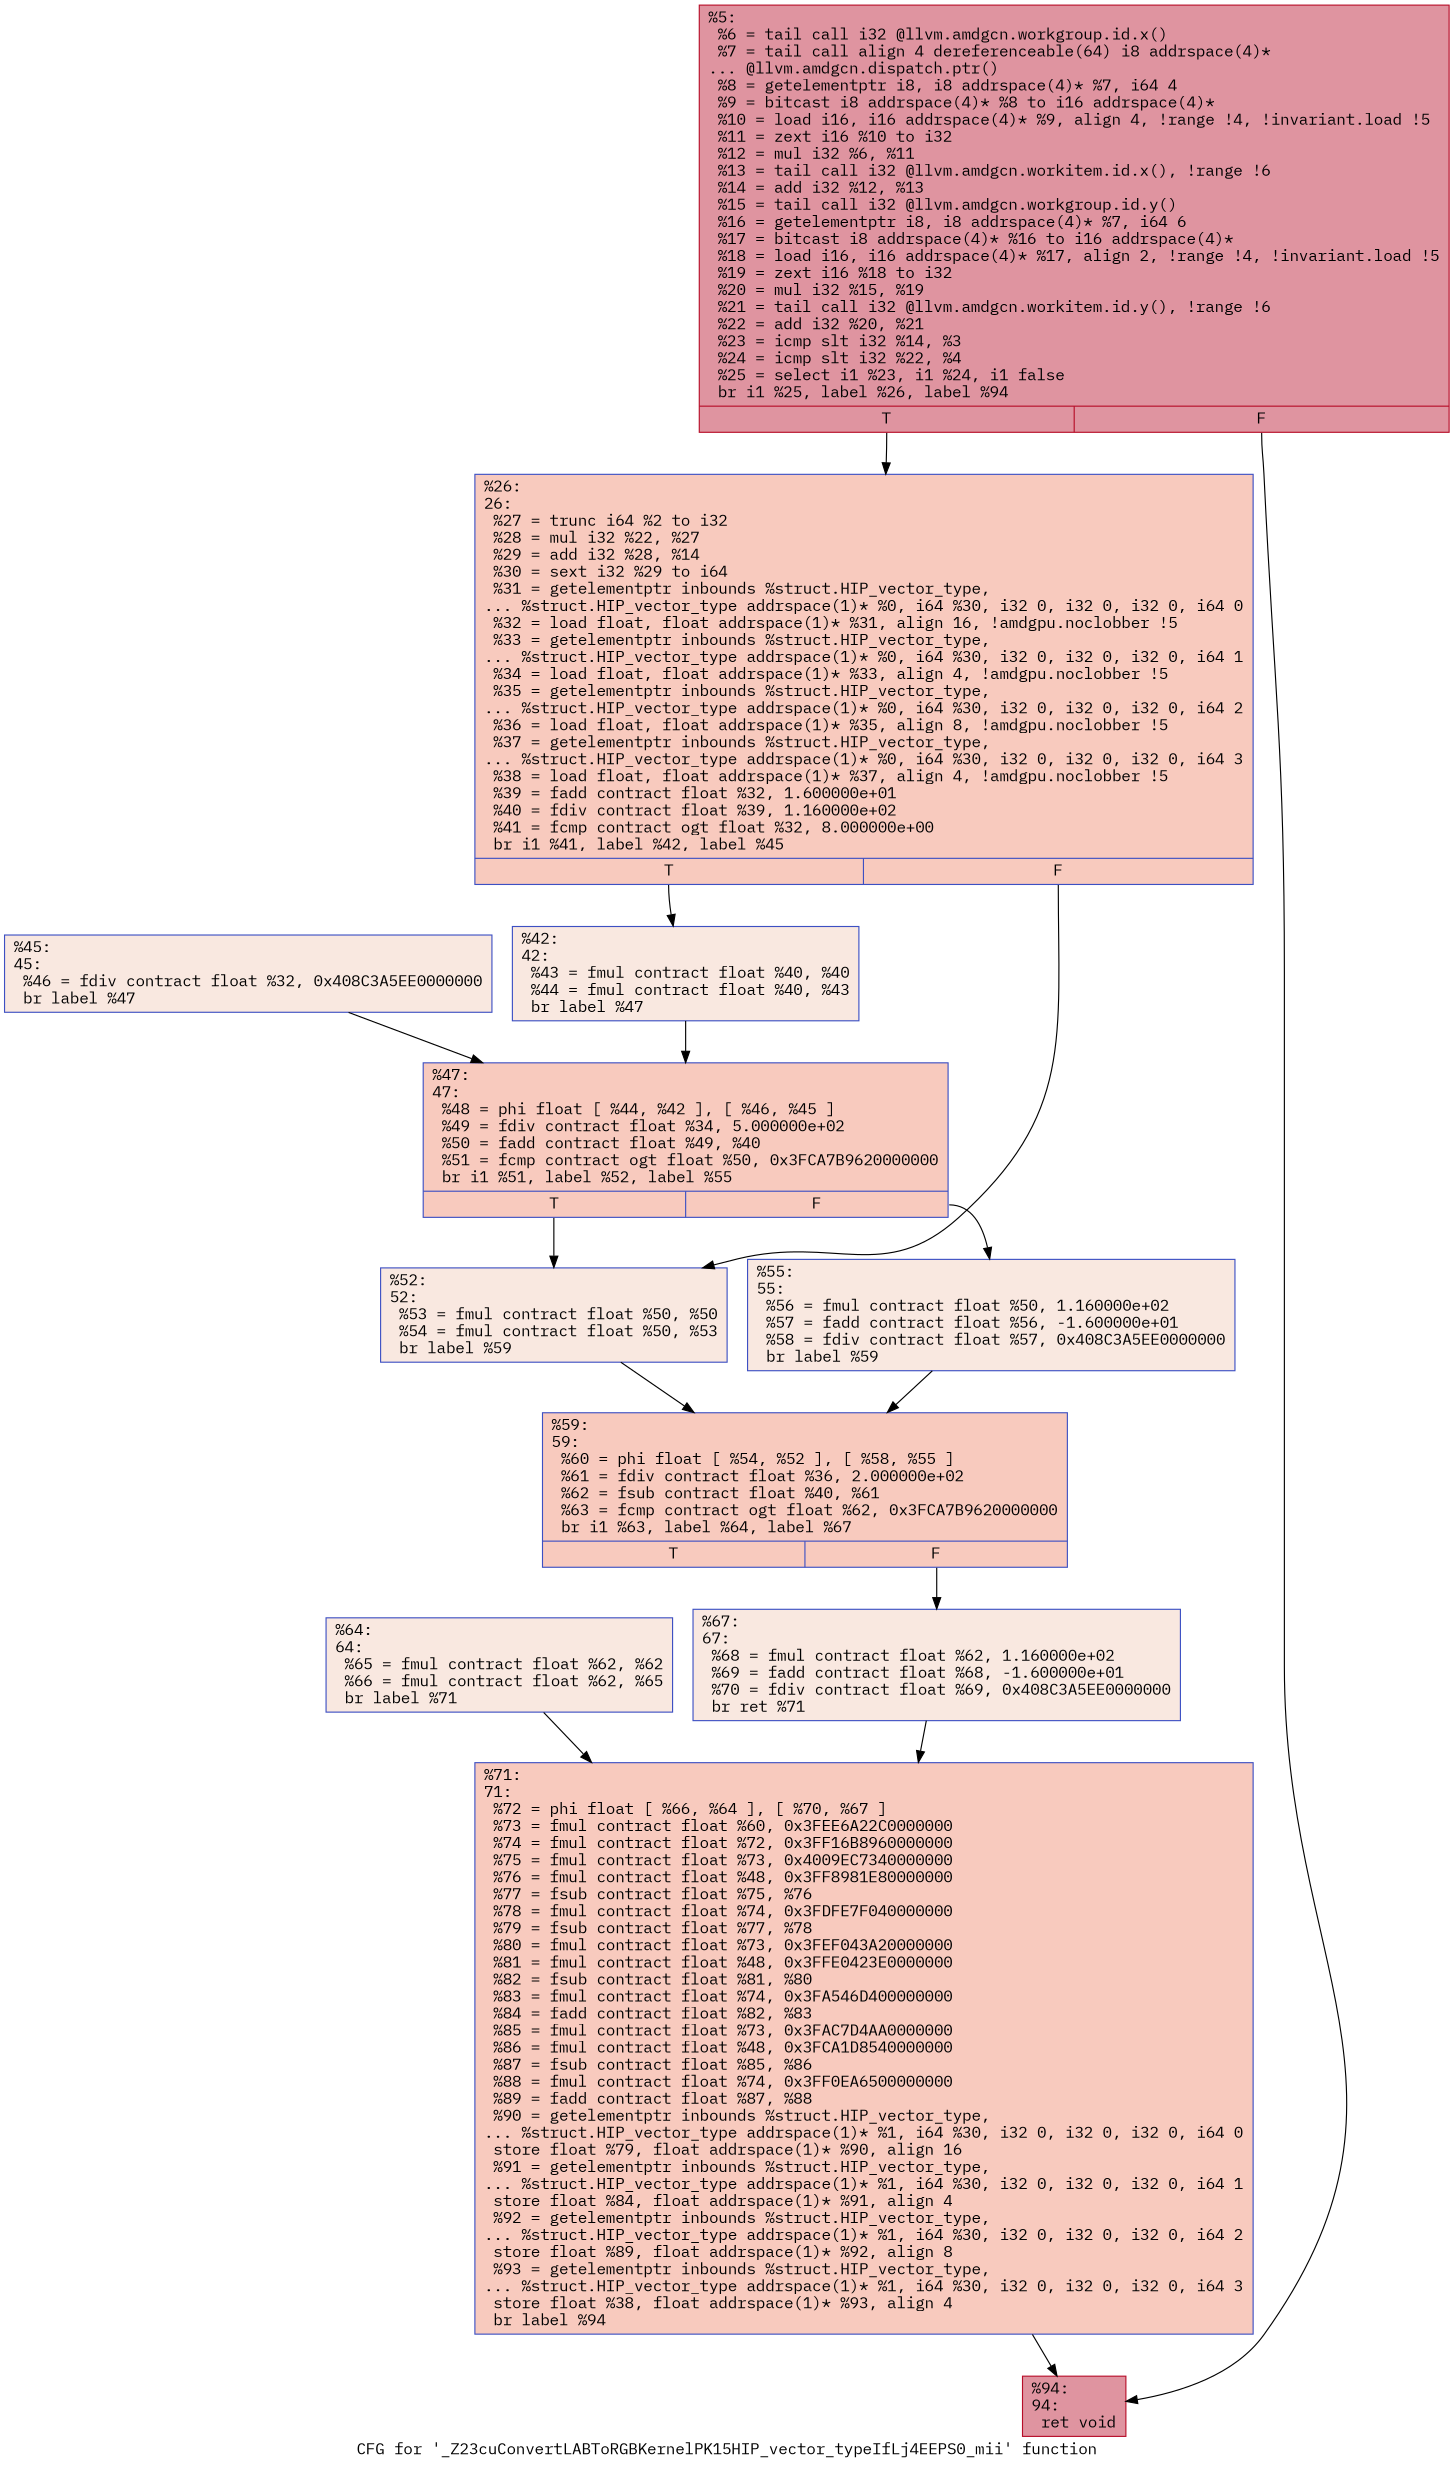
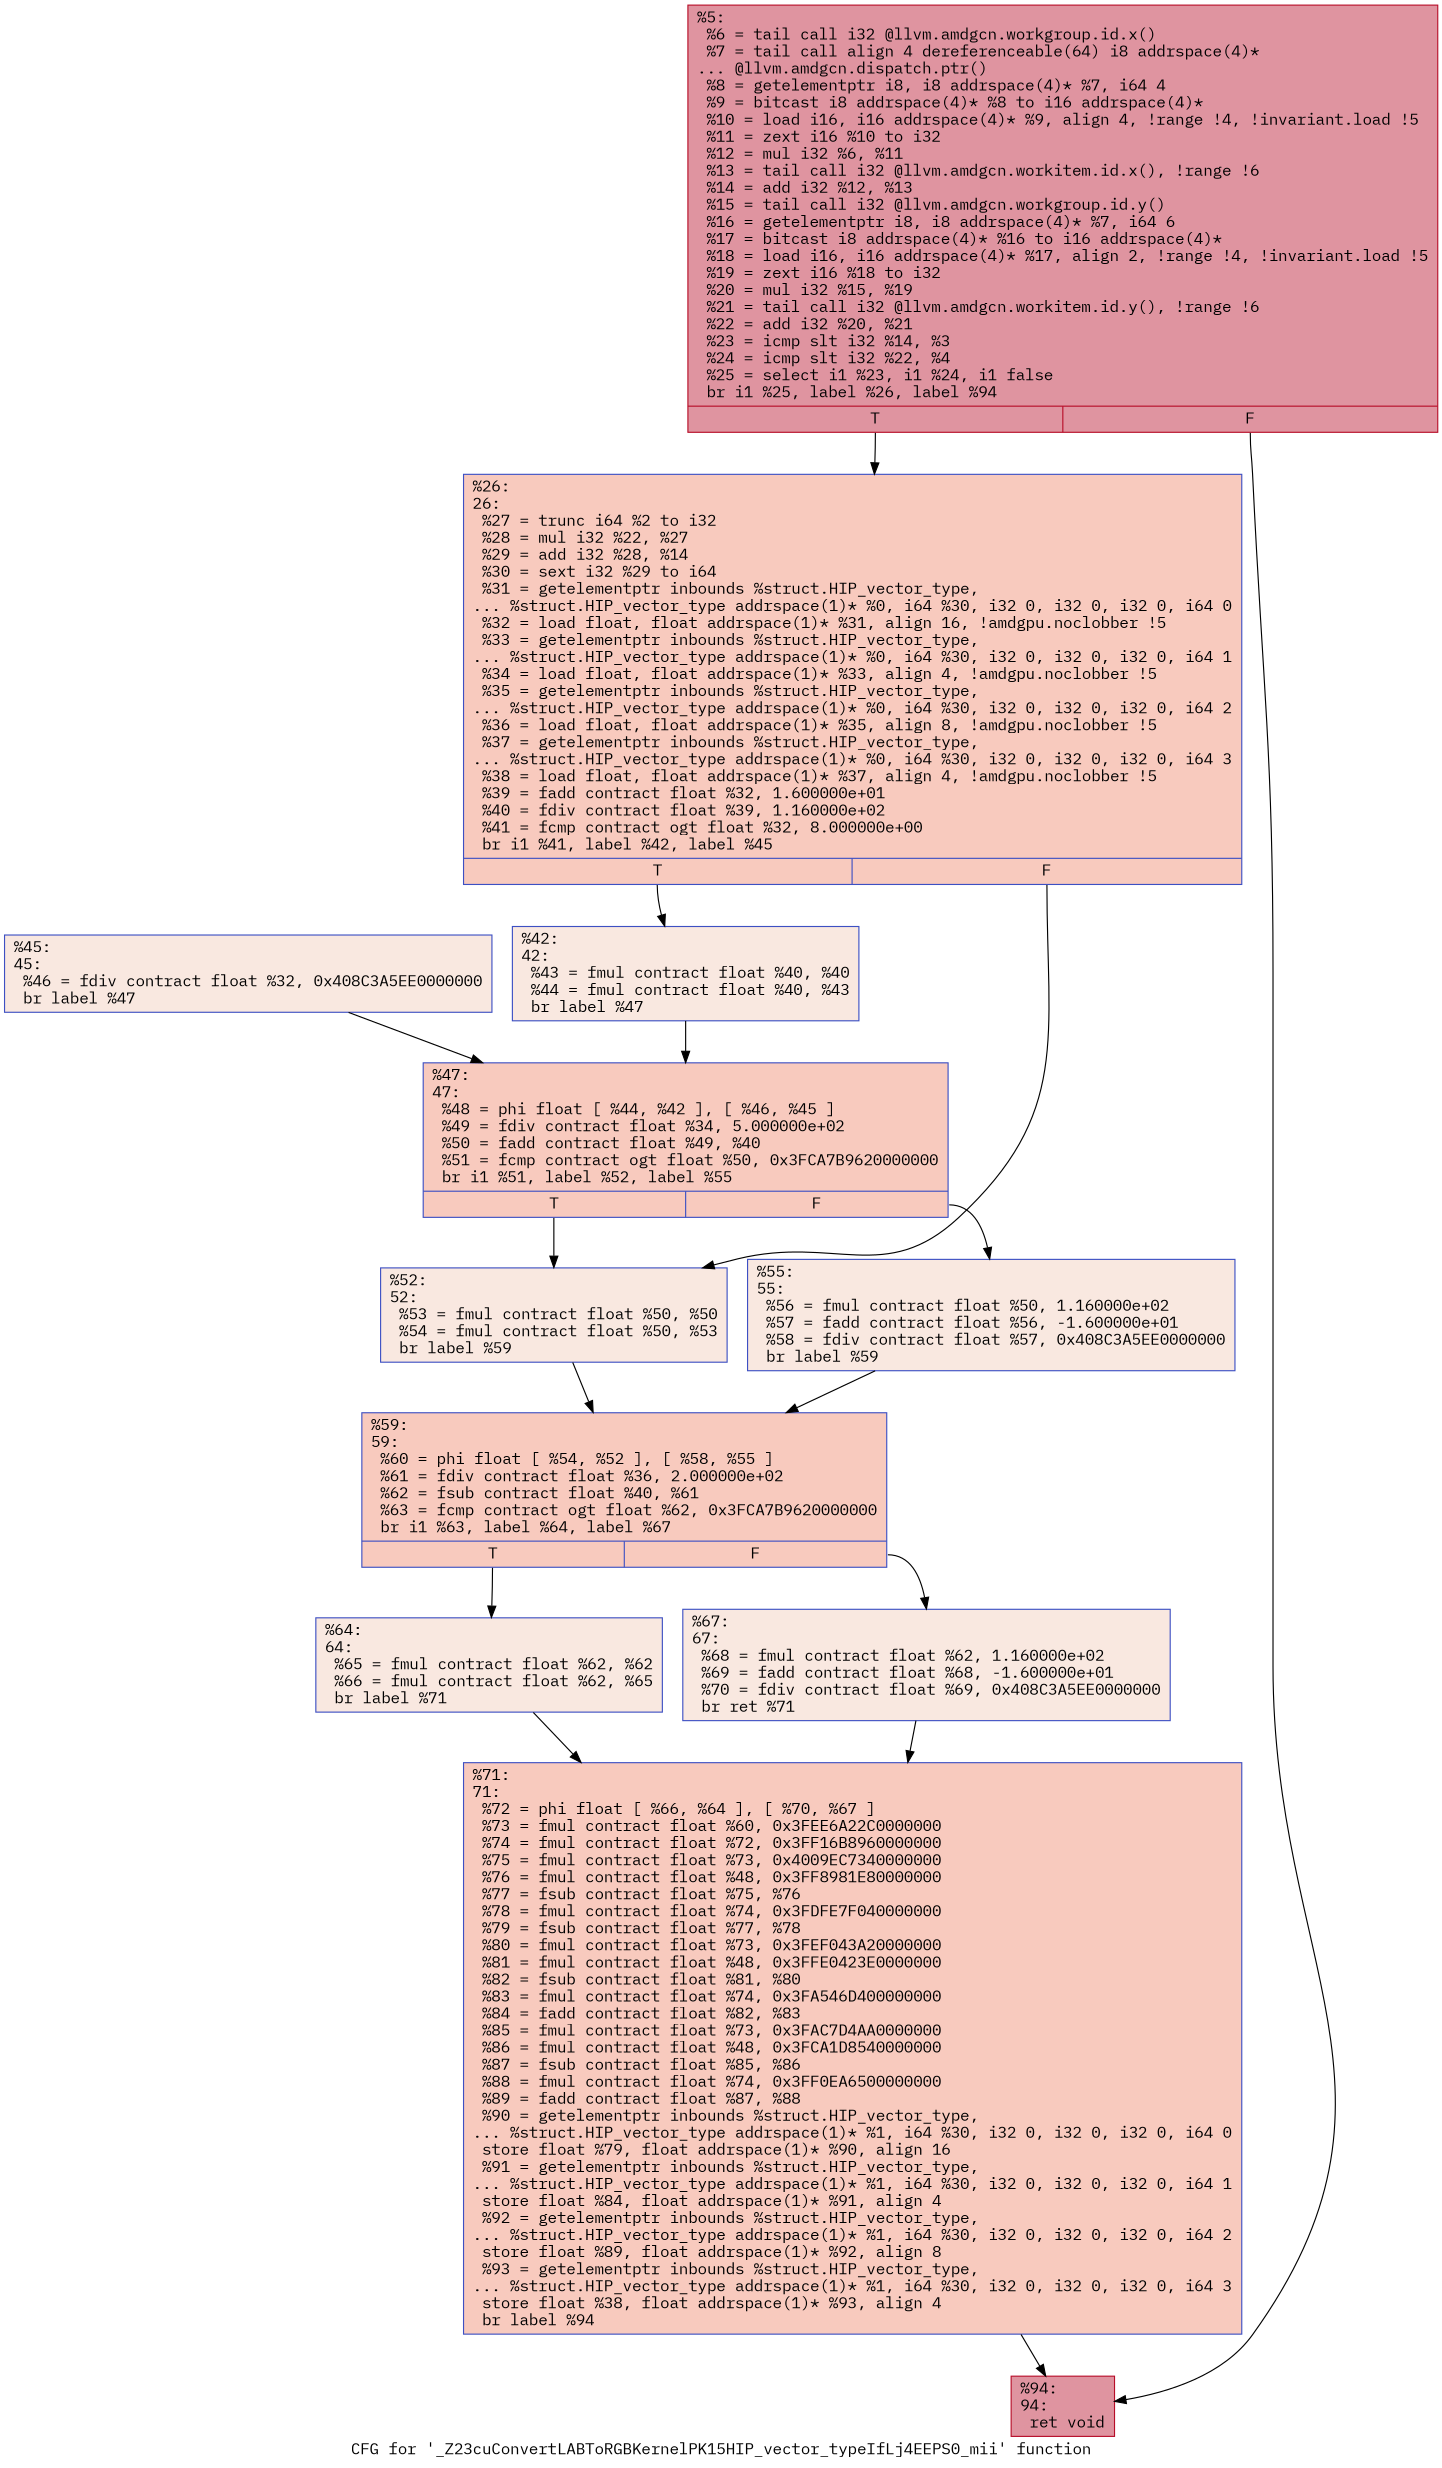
  digraph {
    fontname="IBM Plex Mono"
    label="CFG for '_Z23cuConvertLABToRGBKernelPK15HIP_vector_typeIfLj4EEPS0_mii' function"
    node [color="#3d50c3ff" fillcolor="#f1ccb870" fontname="IBM Plex Mono" shape=record style=filled]
    edge [fontname="IBM Plex Mono"]
    n1 [color="#b70d28ff" fillcolor="#b70d2870" label="{%5:\l  %6 = tail call i32 @llvm.amdgcn.workgroup.id.x()\l  %7 = tail call align 4 dereferenceable(64) i8 addrspace(4)*\l... @llvm.amdgcn.dispatch.ptr()\l  %8 = getelementptr i8, i8 addrspace(4)* %7, i64 4\l  %9 = bitcast i8 addrspace(4)* %8 to i16 addrspace(4)*\l  %10 = load i16, i16 addrspace(4)* %9, align 4, !range !4, !invariant.load !5\l  %11 = zext i16 %10 to i32\l  %12 = mul i32 %6, %11\l  %13 = tail call i32 @llvm.amdgcn.workitem.id.x(), !range !6\l  %14 = add i32 %12, %13\l  %15 = tail call i32 @llvm.amdgcn.workgroup.id.y()\l  %16 = getelementptr i8, i8 addrspace(4)* %7, i64 6\l  %17 = bitcast i8 addrspace(4)* %16 to i16 addrspace(4)*\l  %18 = load i16, i16 addrspace(4)* %17, align 2, !range !4, !invariant.load !5\l  %19 = zext i16 %18 to i32\l  %20 = mul i32 %15, %19\l  %21 = tail call i32 @llvm.amdgcn.workitem.id.y(), !range !6\l  %22 = add i32 %20, %21\l  %23 = icmp slt i32 %14, %3\l  %24 = icmp slt i32 %22, %4\l  %25 = select i1 %23, i1 %24, i1 false\l  br i1 %25, label %26, label %94\l|{<s0>T|<s1>F}}"]
    n2 [fillcolor="#ef886b70" label="{%26:\l26:                                               \l  %27 = trunc i64 %2 to i32\l  %28 = mul i32 %22, %27\l  %29 = add i32 %28, %14\l  %30 = sext i32 %29 to i64\l  %31 = getelementptr inbounds %struct.HIP_vector_type,\l... %struct.HIP_vector_type addrspace(1)* %0, i64 %30, i32 0, i32 0, i32 0, i64 0\l  %32 = load float, float addrspace(1)* %31, align 16, !amdgpu.noclobber !5\l  %33 = getelementptr inbounds %struct.HIP_vector_type,\l... %struct.HIP_vector_type addrspace(1)* %0, i64 %30, i32 0, i32 0, i32 0, i64 1\l  %34 = load float, float addrspace(1)* %33, align 4, !amdgpu.noclobber !5\l  %35 = getelementptr inbounds %struct.HIP_vector_type,\l... %struct.HIP_vector_type addrspace(1)* %0, i64 %30, i32 0, i32 0, i32 0, i64 2\l  %36 = load float, float addrspace(1)* %35, align 8, !amdgpu.noclobber !5\l  %37 = getelementptr inbounds %struct.HIP_vector_type,\l... %struct.HIP_vector_type addrspace(1)* %0, i64 %30, i32 0, i32 0, i32 0, i64 3\l  %38 = load float, float addrspace(1)* %37, align 4, !amdgpu.noclobber !5\l  %39 = fadd contract float %32, 1.600000e+01\l  %40 = fdiv contract float %39, 1.160000e+02\l  %41 = fcmp contract ogt float %32, 8.000000e+00\l  br i1 %41, label %42, label %45\l|{<s0>T|<s1>F}}"]
    n3 [color="#b70d28ff" fillcolor="#b70d2870" label="{%94:\l94:                                               \l  ret void\l}"]
    n4 [label="{%42:\l42:                                               \l  %43 = fmul contract float %40, %40\l  %44 = fmul contract float %40, %43\l  br label %47\l}"]
    n5 [label="{%52:\l52:                                               \l  %53 = fmul contract float %50, %50\l  %54 = fmul contract float %50, %53\l  br label %59\l}"]
    n6 [fillcolor="#ef886b70" label="{%47:\l47:                                               \l  %48 = phi float [ %44, %42 ], [ %46, %45 ]\l  %49 = fdiv contract float %34, 5.000000e+02\l  %50 = fadd contract float %49, %40\l  %51 = fcmp contract ogt float %50, 0x3FCA7B9620000000\l  br i1 %51, label %52, label %55\l|{<s0>T|<s1>F}}"]
    n7 [label="{%45:\l45:                                               \l  %46 = fdiv contract float %32, 0x408C3A5EE0000000\l  br label %47\l}"]
    n8 [label="{%55:\l55:                                               \l  %56 = fmul contract float %50, 1.160000e+02\l  %57 = fadd contract float %56, -1.600000e+01\l  %58 = fdiv contract float %57, 0x408C3A5EE0000000\l  br label %59\l}"]
    n9 [fillcolor="#ef886b70" label="{%59:\l59:                                               \l  %60 = phi float [ %54, %52 ], [ %58, %55 ]\l  %61 = fdiv contract float %36, 2.000000e+02\l  %62 = fsub contract float %40, %61\l  %63 = fcmp contract ogt float %62, 0x3FCA7B9620000000\l  br i1 %63, label %64, label %67\l|{<s0>T|<s1>F}}"]
    n10 [label="{%64:\l64:                                               \l  %65 = fmul contract float %62, %62\l  %66 = fmul contract float %62, %65\l  br label %71\l}"]
    n11 [label="{%67:\l67:                                               \l  %68 = fmul contract float %62, 1.160000e+02\l  %69 = fadd contract float %68, -1.600000e+01\l  %70 = fdiv contract float %69, 0x408C3A5EE0000000\l  br ret %71\l}"]
    n12 [fillcolor="#ef886b70" label="{%71:\l71:                                               \l  %72 = phi float [ %66, %64 ], [ %70, %67 ]\l  %73 = fmul contract float %60, 0x3FEE6A22C0000000\l  %74 = fmul contract float %72, 0x3FF16B8960000000\l  %75 = fmul contract float %73, 0x4009EC7340000000\l  %76 = fmul contract float %48, 0x3FF8981E80000000\l  %77 = fsub contract float %75, %76\l  %78 = fmul contract float %74, 0x3FDFE7F040000000\l  %79 = fsub contract float %77, %78\l  %80 = fmul contract float %73, 0x3FEF043A20000000\l  %81 = fmul contract float %48, 0x3FFE0423E0000000\l  %82 = fsub contract float %81, %80\l  %83 = fmul contract float %74, 0x3FA546D400000000\l  %84 = fadd contract float %82, %83\l  %85 = fmul contract float %73, 0x3FAC7D4AA0000000\l  %86 = fmul contract float %48, 0x3FCA1D8540000000\l  %87 = fsub contract float %85, %86\l  %88 = fmul contract float %74, 0x3FF0EA6500000000\l  %89 = fadd contract float %87, %88\l  %90 = getelementptr inbounds %struct.HIP_vector_type,\l... %struct.HIP_vector_type addrspace(1)* %1, i64 %30, i32 0, i32 0, i32 0, i64 0\l  store float %79, float addrspace(1)* %90, align 16\l  %91 = getelementptr inbounds %struct.HIP_vector_type,\l... %struct.HIP_vector_type addrspace(1)* %1, i64 %30, i32 0, i32 0, i32 0, i64 1\l  store float %84, float addrspace(1)* %91, align 4\l  %92 = getelementptr inbounds %struct.HIP_vector_type,\l... %struct.HIP_vector_type addrspace(1)* %1, i64 %30, i32 0, i32 0, i32 0, i64 2\l  store float %89, float addrspace(1)* %92, align 8\l  %93 = getelementptr inbounds %struct.HIP_vector_type,\l... %struct.HIP_vector_type addrspace(1)* %1, i64 %30, i32 0, i32 0, i32 0, i64 3\l  store float %38, float addrspace(1)* %93, align 4\l  br label %94\l}"]
    n1 -> n2 [tailport=s0]
    n1 -> n3 [tailport=s1]
    n2 -> n4 [tailport=s0]
    n2 -> n5 [tailport=s1]
    n4 -> n6
    n5 -> n9
    n6 -> n5 [tailport=s0]
    n6 -> n8 [tailport=s1]
    n7 -> n6
    n8 -> n9
+   n9 -> n10 [tailport=s0]
    n9 -> n11 [tailport=s1]
    n10 -> n12
    n11 -> n12
    n12 -> n3
  }
